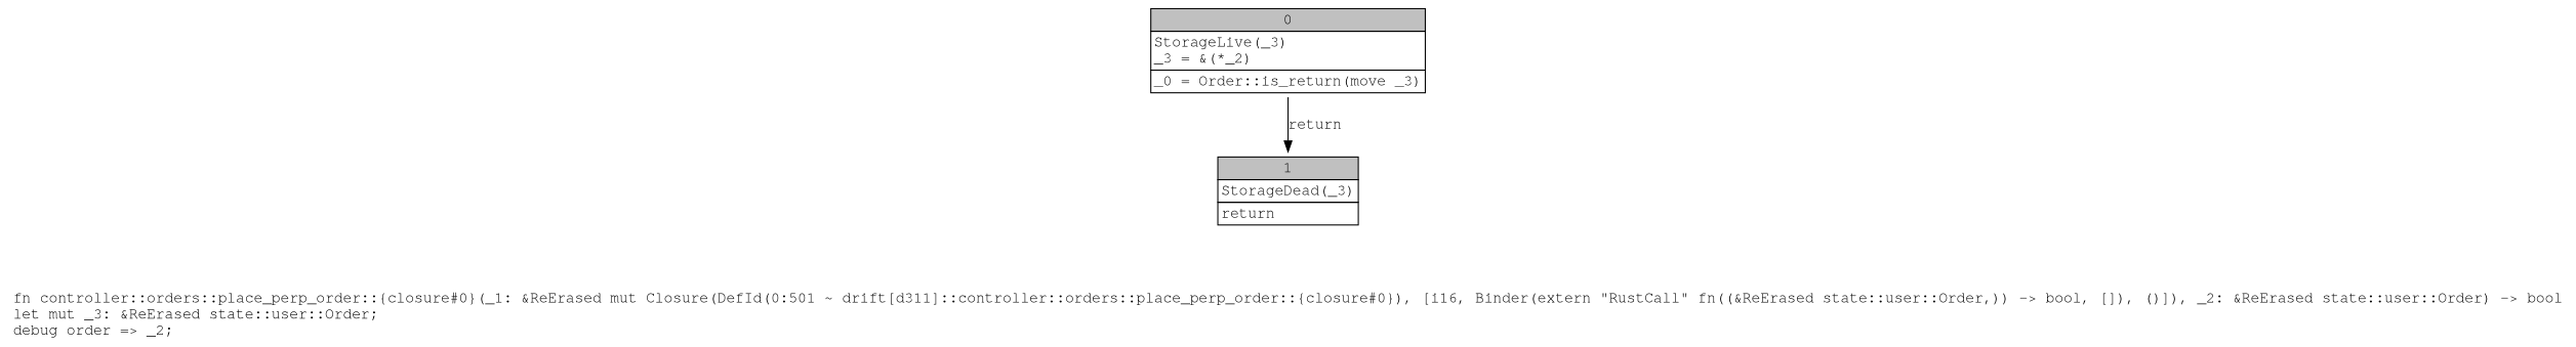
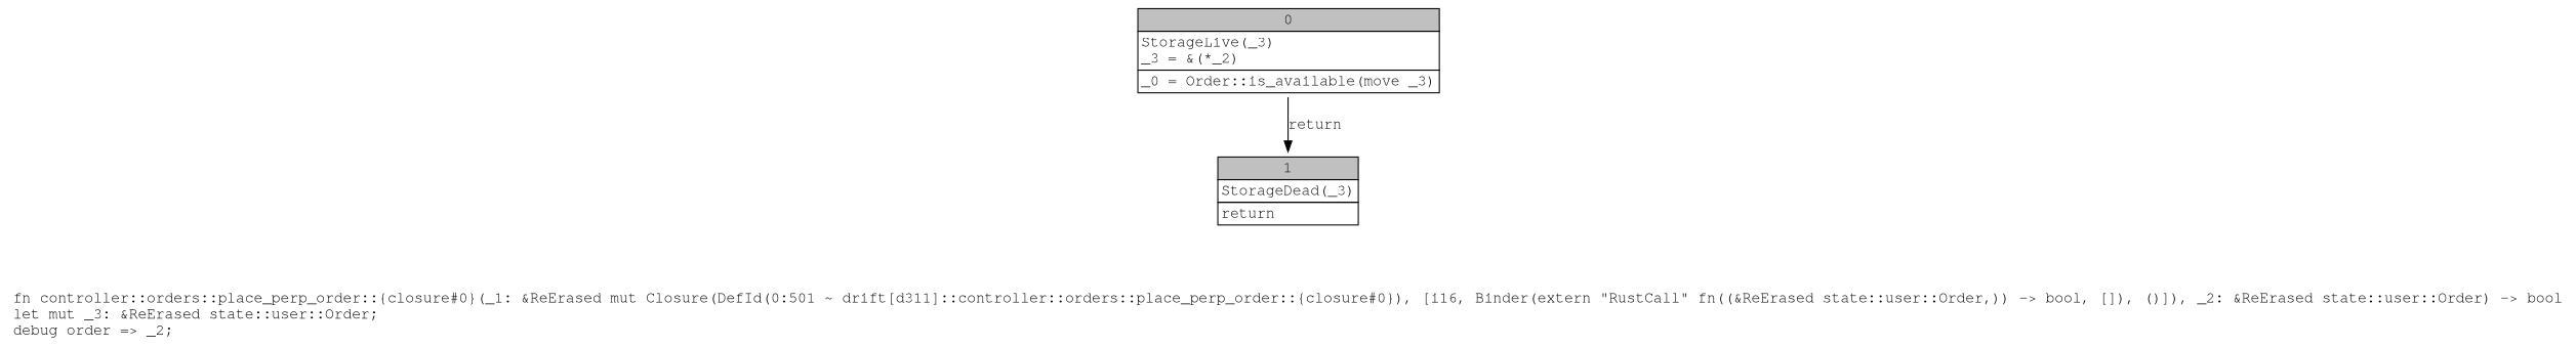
  digraph {
    fontname="Courier, monospace"
    label=<fn controller::orders::place_perp_order::{closure#0}(_1: &amp;ReErased mut Closure(DefId(0:501 ~ drift[d311]::controller::orders::place_perp_order::{closure#0}), [i16, Binder(extern &quot;RustCall&quot; fn((&amp;ReErased state::user::Order,)) -&gt; bool, []), ()]), _2: &amp;ReErased state::user::Order) -&gt; bool<br align="left"/>let mut _3: &amp;ReErased state::user::Order;<br align="left"/>debug order =&gt; _2;<br align="left"/>>
    node [fontname="Courier, monospace" shape=none]
-   n1 [label=<<table border="0" cellborder="1" cellspacing="0"><tr><td bgcolor="gray" align="center" colspan="1">0</td></tr><tr><td align="left" balign="left">StorageLive(_3)<br/>_3 = &amp;(*_2)<br/></td></tr><tr><td align="left">_0 = Order::is_return(move _3)</td></tr></table>>]
+   n1 [label=<<table border="0" cellborder="1" cellspacing="0"><tr><td bgcolor="gray" align="center" colspan="1">0</td></tr><tr><td align="left" balign="left">StorageLive(_3)<br/>_3 = &amp;(*_2)<br/></td></tr><tr><td align="left">_0 = Order::is_available(move _3)</td></tr></table>>]
    n2 [label=<<table border="0" cellborder="1" cellspacing="0"><tr><td bgcolor="gray" align="center" colspan="1">1</td></tr><tr><td align="left" balign="left">StorageDead(_3)<br/></td></tr><tr><td align="left">return</td></tr></table>>]
    n1 -> n2 [fontname="Courier, monospace" label=return]
  }
